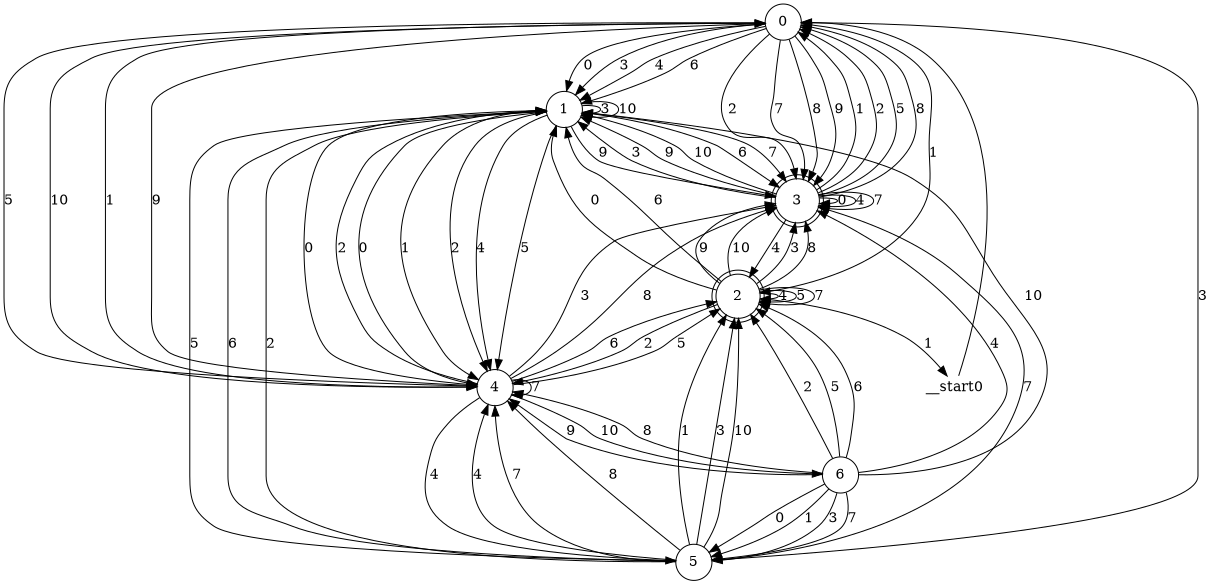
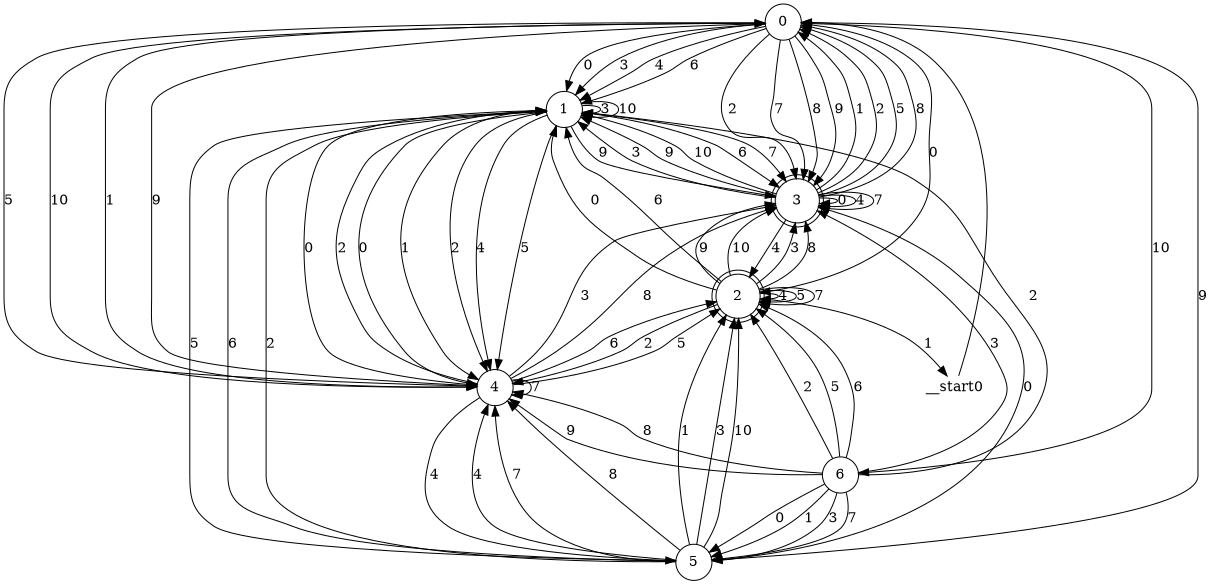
  digraph {
    node [shape=circle]
    n1 [label=0]
    n2 [label=1]
    n3 [label=2 shape=doublecircle]
    n4 [label=3 shape=doublecircle]
    n5 [label=4]
    __start0 [height=0 shape=none width=0]
    n7 [label=5]
    n8 [label=6]
    n1 -> n2 [label=0]
    n1 -> n2 [label=3]
    n1 -> n2 [label=4]
    n1 -> n2 [label=6]
-   n1 -> n3 [label=1]
+   n1 -> n3 [label=0]
    n1 -> n4 [label=2]
    n1 -> n4 [label=7]
    n1 -> n4 [label=8]
    n1 -> n4 [label=9]
    n1 -> n5 [label=5]
    n1 -> n5 [label=10]
    n2 -> n2 [label=3]
    n2 -> n2 [label=10]
    n2 -> n4 [label=6]
    n2 -> n4 [label=7]
    n2 -> n4 [label=9]
    n2 -> n5 [label=0]
    n2 -> n5 [label=1]
    n2 -> n5 [label=2]
    n2 -> n5 [label=4]
    n2 -> n5 [label=5]
    n3 -> n2 [label=0]
    n3 -> n2 [label=6]
    n3 -> n3 [label=4]
    n3 -> n3 [label=5]
    n3 -> n3 [label=7]
    n3 -> n4 [label=3]
    n3 -> n4 [label=8]
    n3 -> n4 [label=9]
    n3 -> n4 [label=10]
    n3 -> n5 [label=2]
    n3 -> __start0 [label=1]
    n4 -> n1 [label=1]
    n4 -> n1 [label=2]
    n4 -> n1 [label=5]
    n4 -> n1 [label=8]
    n4 -> n2 [label=3]
    n4 -> n2 [label=9]
    n4 -> n2 [label=10]
    n4 -> n3 [label=4]
    n4 -> n4 [label=0]
    n4 -> n4 [label=4]
    n4 -> n4 [label=7]
    n5 -> n1 [label=1]
    n5 -> n1 [label=9]
    n5 -> n2 [label=0]
    n5 -> n2 [label=2]
    n5 -> n3 [label=5]
    n5 -> n3 [label=6]
    n5 -> n4 [label=3]
    n5 -> n4 [label=8]
    n5 -> n5 [label=7]
    n5 -> n7 [label=4]
-   n5 -> n8 [label=10]
+   n1 -> n8 [label=10]
    __start0 -> n1
-   n7 -> n1 [label=3]
+   n7 -> n1 [label=9]
    n7 -> n2 [label=2]
    n7 -> n2 [label=5]
    n7 -> n2 [label=6]
    n7 -> n3 [label=1]
    n7 -> n3 [label=3]
    n7 -> n3 [label=10]
-   n7 -> n4 [label=7]
+   n7 -> n4 [label=0]
    n7 -> n5 [label=4]
    n7 -> n5 [label=7]
    n7 -> n5 [label=8]
-   n8 -> n2 [label=10]
+   n8 -> n2 [label=2]
    n8 -> n3 [label=2]
    n8 -> n3 [label=5]
    n8 -> n3 [label=6]
-   n8 -> n4 [label=4]
+   n8 -> n4 [label=3]
    n8 -> n5 [label=8]
    n8 -> n5 [label=9]
    n8 -> n7 [label=0]
    n8 -> n7 [label=1]
    n8 -> n7 [label=3]
    n8 -> n7 [label=7]
  }
